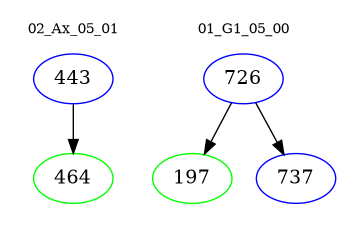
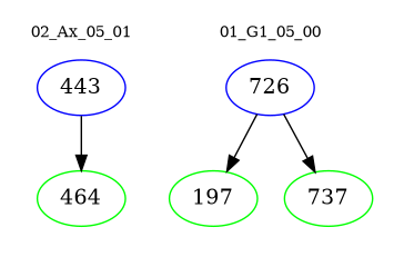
  digraph {
    node [color=blue]
    edge [color=black]
    n1 [label=443]
    n2 [color=green label=464]
    n3 [label=726]
    n4 [color=green label=197]
-   n5 [label=737]
+   n5 [color=green label=737]
    subgraph cluster_1 {
      color=white
      fontsize=10
      label="02_Ax_05_01"
      n1
      n2
    }
    subgraph cluster_2 {
      color=white
      fontsize=10
      label="01_G1_05_00"
      n3
      n4
      n5
    }
    n1 -> n2
    n3 -> n4
    n3 -> n5
  }
